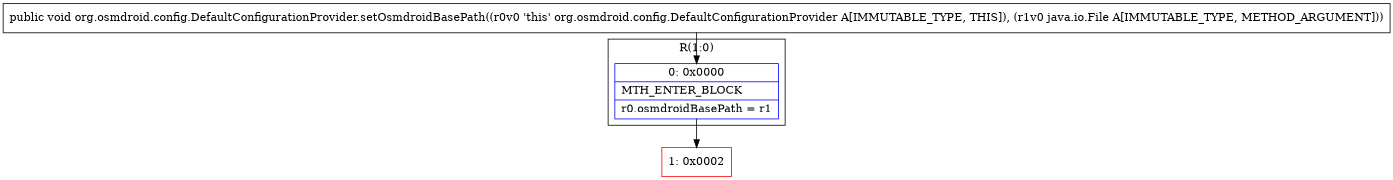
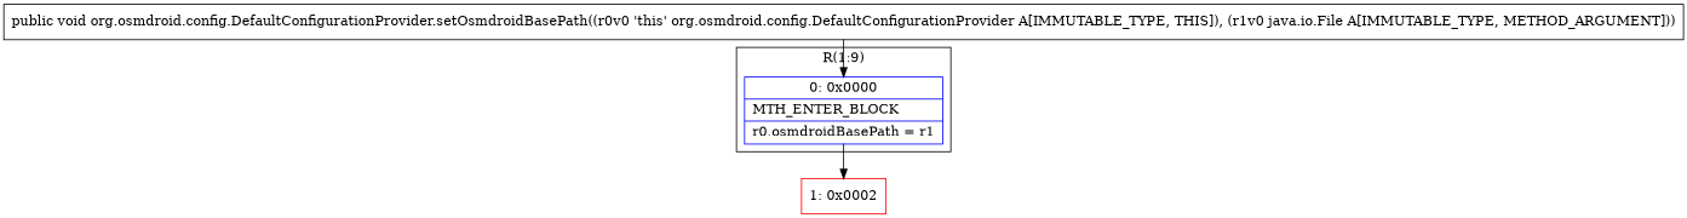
  digraph {
    node [shape=record]
    n1 [color=blue label="{0\:\ 0x0000|MTH_ENTER_BLOCK\l|r0.osmdroidBasePath = r1\l}"]
    n2 [color=red label="{1\:\ 0x0002}"]
    n3 [label="{public void org.osmdroid.config.DefaultConfigurationProvider.setOsmdroidBasePath((r0v0 'this' org.osmdroid.config.DefaultConfigurationProvider A[IMMUTABLE_TYPE, THIS]), (r1v0 java.io.File A[IMMUTABLE_TYPE, METHOD_ARGUMENT])) }"]
    subgraph cluster_1 {
-     label="R(1:0)"
+     label="R(1:9)"
      n1
    }
    n1 -> n2
    n3 -> n1
  }
